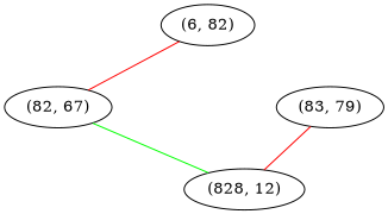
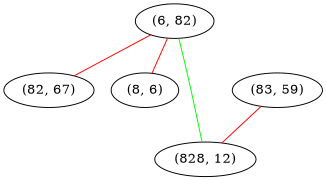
  graph {
    edge [color=red weight=1]
    "(6, 82)"
    "(82, 67)"
+   "(8, 6)"
    n4 [label="(828, 12)"]
-   "(83, 59)" [label="(83, 79)"]
+   "(83, 59)"
    "(6, 82)" -- "(82, 67)"
-   "(82, 67)" -- n4 [color=green weight=2]
+   "(6, 82)" -- "(8, 6)"
+   "(6, 82)" -- n4 [color=green weight=2]
    "(83, 59)" -- n4
  }
